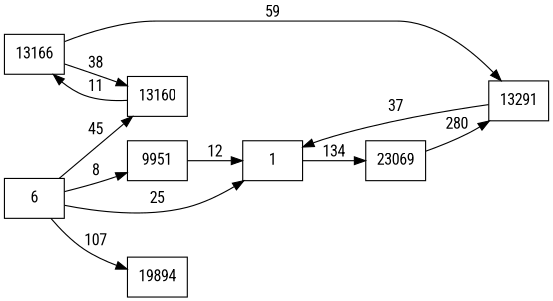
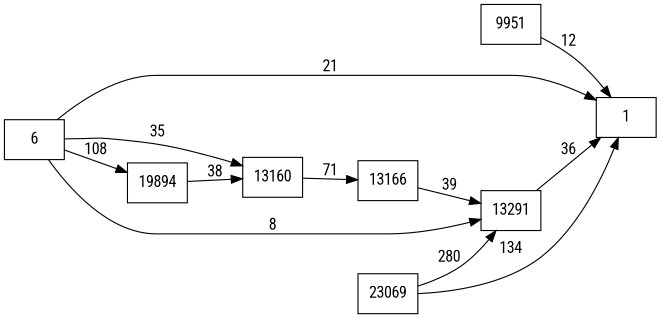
  digraph {
    fontname="Roboto Condensed"
    rankdir=LR
    node [fontname="Roboto Condensed" shape=rectangle]
    edge [fontname="Roboto Condensed"]
    9951
    1
    13160
    13166
    13291
    23069
    n7 [label=6]
    19894
    9951 -> 1 [label=12]
-   13160 -> 13166 [label=11]
-   13166 -> 13160 [label=38]
-   13166 -> 13291 [label=59]
-   13291 -> 1 [label=37]
-   1 -> 23069 [label=134]
+   13160 -> 13166 [label=71]
+   19894 -> 13160 [label=38]
+   13166 -> 13291 [label=39]
+   13291 -> 1 [label=36]
+   23069 -> 1 [label=134]
    23069 -> 13291 [label=280]
-   n7 -> 9951 [label=8]
-   n7 -> 1 [label=25]
-   n7 -> 13160 [label=45]
-   n7 -> 19894 [label=107]
+   n7 -> 13291 [label=8]
+   n7 -> 1 [label=21]
+   n7 -> 13160 [label=35]
+   n7 -> 19894 [label=108]
  }
